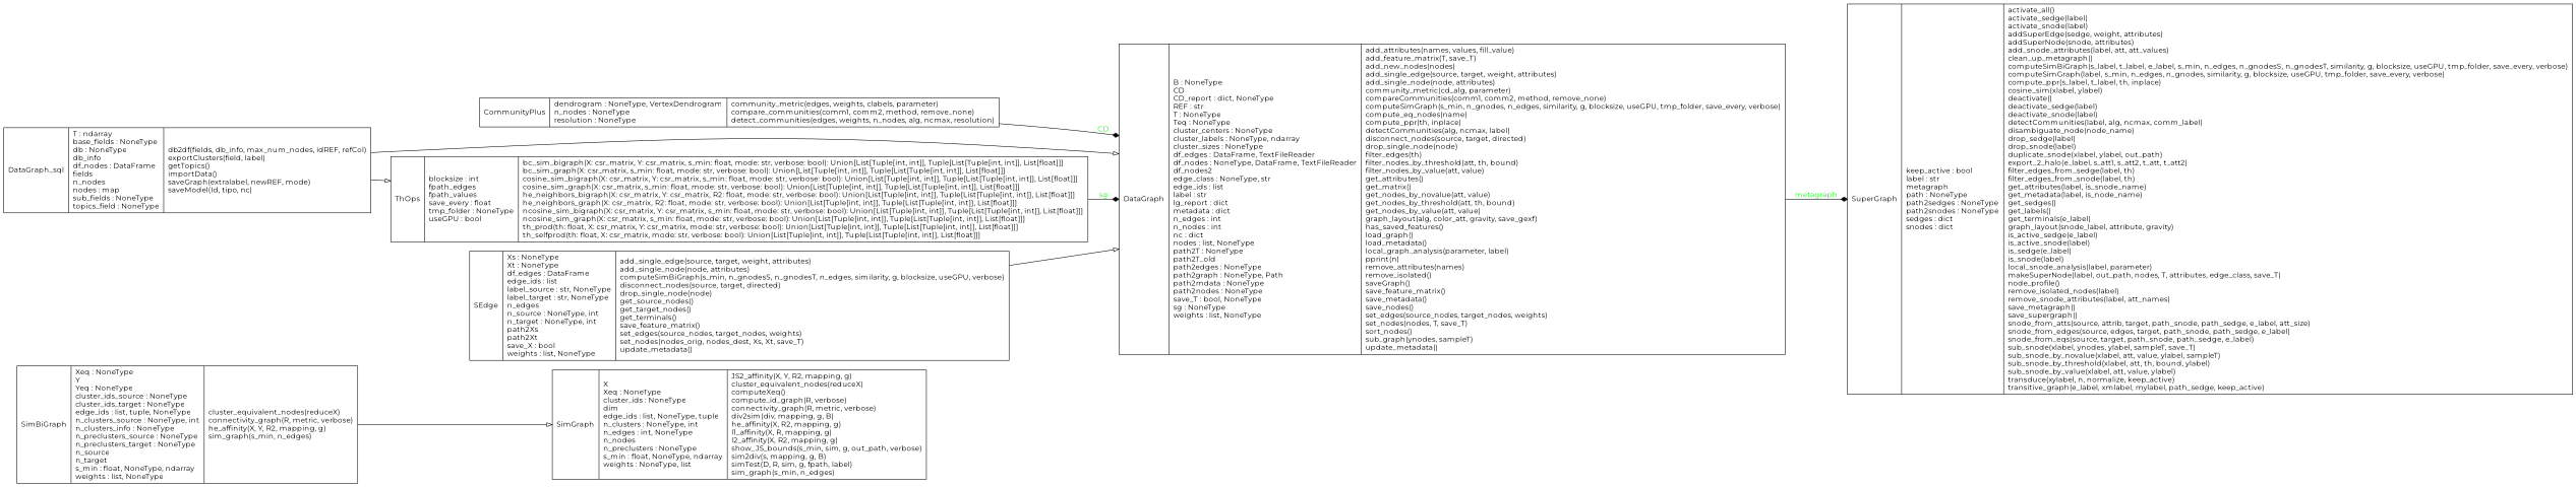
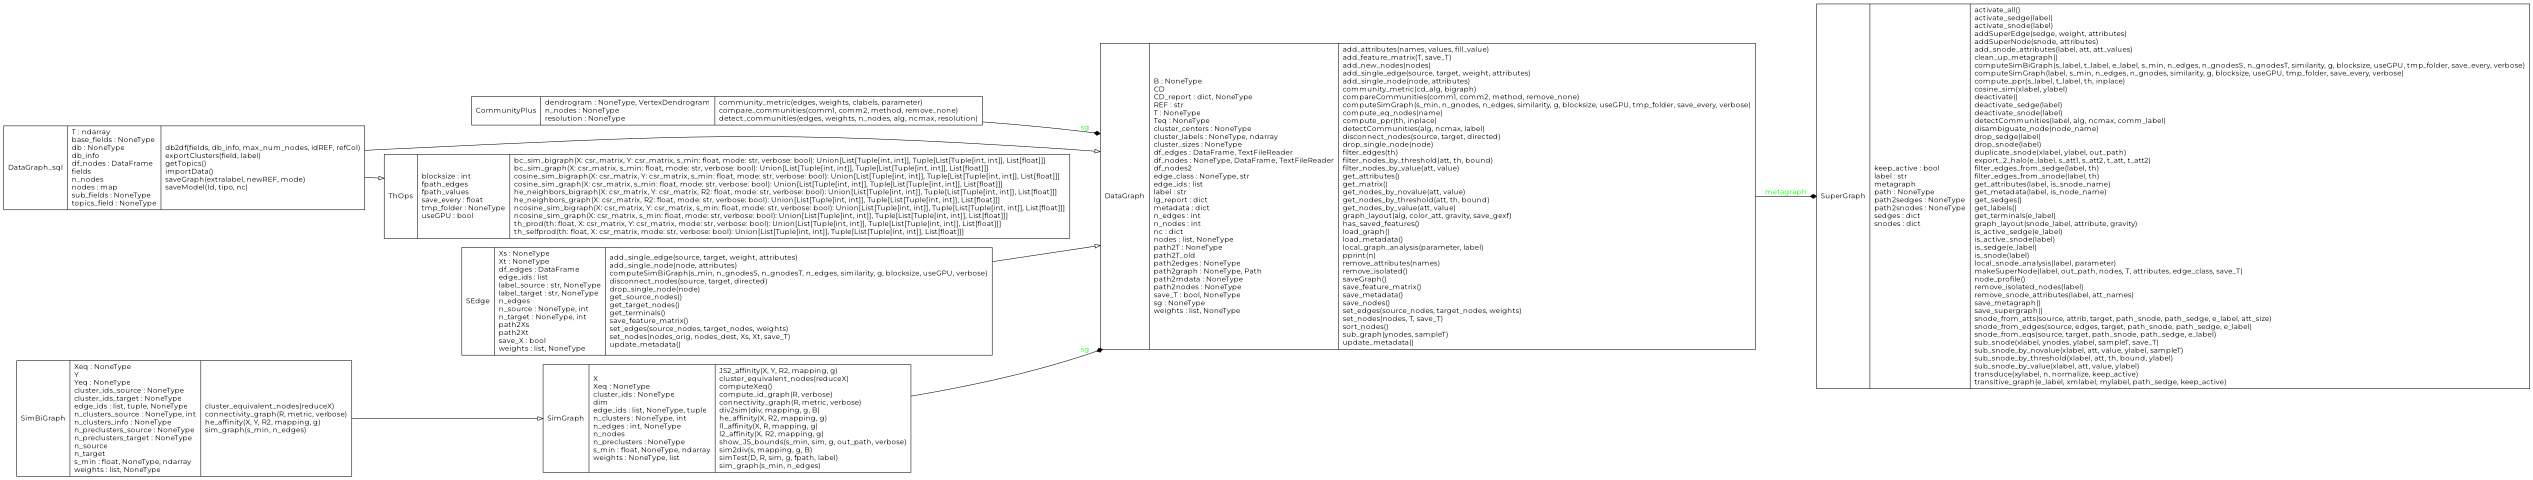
  digraph {
    fontname=Montserrat
    rankdir=LR
    node [fontname=Montserrat shape=record]
    edge [arrowhead=empty arrowtail=none fontname=Montserrat]
    n1 [label="{CommunityPlus|dendrogram : NoneType, VertexDendrogram\ln_nodes : NoneType\lresolution : NoneType\l|community_metric(edges, weights, clabels, parameter)\lcompare_communities(comm1, comm2, method, remove_none)\ldetect_communities(edges, weights, n_nodes, alg, ncmax, resolution)\l}"]
-   n2 [label="{DataGraph|B : NoneType\lCD\lCD_report : dict, NoneType\lREF : str\lT : NoneType\lTeq : NoneType\lcluster_centers : NoneType\lcluster_labels : NoneType, ndarray\lcluster_sizes : NoneType\ldf_edges : DataFrame, TextFileReader\ldf_nodes : NoneType, DataFrame, TextFileReader\ldf_nodes2\ledge_class : NoneType, str\ledge_ids : list\llabel : str\llg_report : dict\lmetadata : dict\ln_edges : int\ln_nodes : int\lnc : dict\lnodes : list, NoneType\lpath2T : NoneType\lpath2T_old\lpath2edges : NoneType\lpath2graph : NoneType, Path\lpath2mdata : NoneType\lpath2nodes : NoneType\lsave_T : bool, NoneType\lsg : NoneType\lweights : list, NoneType\l|add_attributes(names, values, fill_value)\ladd_feature_matrix(T, save_T)\ladd_new_nodes(nodes)\ladd_single_edge(source, target, weight, attributes)\ladd_single_node(node, attributes)\lcommunity_metric(cd_alg, parameter)\lcompareCommunities(comm1, comm2, method, remove_none)\lcomputeSimGraph(s_min, n_gnodes, n_edges, similarity, g, blocksize, useGPU, tmp_folder, save_every, verbose)\lcompute_eq_nodes(name)\lcompute_ppr(th, inplace)\ldetectCommunities(alg, ncmax, label)\ldisconnect_nodes(source, target, directed)\ldrop_single_node(node)\lfilter_edges(th)\lfilter_nodes_by_threshold(att, th, bound)\lfilter_nodes_by_value(att, value)\lget_attributes()\lget_matrix()\lget_nodes_by_novalue(att, value)\lget_nodes_by_threshold(att, th, bound)\lget_nodes_by_value(att, value)\lgraph_layout(alg, color_att, gravity, save_gexf)\lhas_saved_features()\lload_graph()\lload_metadata()\llocal_graph_analysis(parameter, label)\lpprint(n)\lremove_attributes(names)\lremove_isolated()\lsaveGraph()\lsave_feature_matrix()\lsave_metadata()\lsave_nodes()\lset_edges(source_nodes, target_nodes, weights)\lset_nodes(nodes, T, save_T)\lsort_nodes()\lsub_graph(ynodes, sampleT)\lupdate_metadata()\l}"]
+   n2 [label="{DataGraph|B : NoneType\lCD\lCD_report : dict, NoneType\lREF : str\lT : NoneType\lTeq : NoneType\lcluster_centers : NoneType\lcluster_labels : NoneType, ndarray\lcluster_sizes : NoneType\ldf_edges : DataFrame, TextFileReader\ldf_nodes : NoneType, DataFrame, TextFileReader\ldf_nodes2\ledge_class : NoneType, str\ledge_ids : list\llabel : str\llg_report : dict\lmetadata : dict\ln_edges : int\ln_nodes : int\lnc : dict\lnodes : list, NoneType\lpath2T : NoneType\lpath2T_old\lpath2edges : NoneType\lpath2graph : NoneType, Path\lpath2mdata : NoneType\lpath2nodes : NoneType\lsave_T : bool, NoneType\lsg : NoneType\lweights : list, NoneType\l|add_attributes(names, values, fill_value)\ladd_feature_matrix(T, save_T)\ladd_new_nodes(nodes)\ladd_single_edge(source, target, weight, attributes)\ladd_single_node(node, attributes)\lcommunity_metric(cd_alg, bigraph)\lcompareCommunities(comm1, comm2, method, remove_none)\lcomputeSimGraph(s_min, n_gnodes, n_edges, similarity, g, blocksize, useGPU, tmp_folder, save_every, verbose)\lcompute_eq_nodes(name)\lcompute_ppr(th, inplace)\ldetectCommunities(alg, ncmax, label)\ldisconnect_nodes(source, target, directed)\ldrop_single_node(node)\lfilter_edges(th)\lfilter_nodes_by_threshold(att, th, bound)\lfilter_nodes_by_value(att, value)\lget_attributes()\lget_matrix()\lget_nodes_by_novalue(att, value)\lget_nodes_by_threshold(att, th, bound)\lget_nodes_by_value(att, value)\lgraph_layout(alg, color_att, gravity, save_gexf)\lhas_saved_features()\lload_graph()\lload_metadata()\llocal_graph_analysis(parameter, label)\lpprint(n)\lremove_attributes(names)\lremove_isolated()\lsaveGraph()\lsave_feature_matrix()\lsave_metadata()\lsave_nodes()\lset_edges(source_nodes, target_nodes, weights)\lset_nodes(nodes, T, save_T)\lsort_nodes()\lsub_graph(ynodes, sampleT)\lupdate_metadata()\l}"]
    n3 [label="{SuperGraph|keep_active : bool\llabel : str\lmetagraph\lpath : NoneType\lpath2sedges : NoneType\lpath2snodes : NoneType\lsedges : dict\lsnodes : dict\l|activate_all()\lactivate_sedge(label)\lactivate_snode(label)\laddSuperEdge(sedge, weight, attributes)\laddSuperNode(snode, attributes)\ladd_snode_attributes(label, att, att_values)\lclean_up_metagraph()\lcomputeSimBiGraph(s_label, t_label, e_label, s_min, n_edges, n_gnodesS, n_gnodesT, similarity, g, blocksize, useGPU, tmp_folder, save_every, verbose)\lcomputeSimGraph(label, s_min, n_edges, n_gnodes, similarity, g, blocksize, useGPU, tmp_folder, save_every, verbose)\lcompute_ppr(s_label, t_label, th, inplace)\lcosine_sim(xlabel, ylabel)\ldeactivate()\ldeactivate_sedge(label)\ldeactivate_snode(label)\ldetectCommunities(label, alg, ncmax, comm_label)\ldisambiguate_node(node_name)\ldrop_sedge(label)\ldrop_snode(label)\lduplicate_snode(xlabel, ylabel, out_path)\lexport_2_halo(e_label, s_att1, s_att2, t_att, t_att2)\lfilter_edges_from_sedge(label, th)\lfilter_edges_from_snode(label, th)\lget_attributes(label, is_snode_name)\lget_metadata(label, is_node_name)\lget_sedges()\lget_labels()\lget_terminals(e_label)\lgraph_layout(snode_label, attribute, gravity)\lis_active_sedge(e_label)\lis_active_snode(label)\lis_sedge(e_label)\lis_snode(label)\llocal_snode_analysis(label, parameter)\lmakeSuperNode(label, out_path, nodes, T, attributes, edge_class, save_T)\lnode_profile()\lremove_isolated_nodes(label)\lremove_snode_attributes(label, att_names)\lsave_metagraph()\lsave_supergraph()\lsnode_from_atts(source, attrib, target, path_snode, path_sedge, e_label, att_size)\lsnode_from_edges(source, edges, target, path_snode, path_sedge, e_label)\lsnode_from_eqs(source, target, path_snode, path_sedge, e_label)\lsub_snode(xlabel, ynodes, ylabel, sampleT, save_T)\lsub_snode_by_novalue(xlabel, att, value, ylabel, sampleT)\lsub_snode_by_threshold(xlabel, att, th, bound, ylabel)\lsub_snode_by_value(xlabel, att, value, ylabel)\ltransduce(xylabel, n, normalize, keep_active)\ltransitive_graph(e_label, xmlabel, mylabel, path_sedge, keep_active)\l}"]
    n4 [label="{DataGraph_sql|T : ndarray\lbase_fields : NoneType\ldb : NoneType\ldb_info\ldf_nodes : DataFrame\lfields\ln_nodes\lnodes : map\lsub_fields : NoneType\ltopics_field : NoneType\l|db2df(fields, db_info, max_num_nodes, idREF, refCol)\lexportClusters(field, label)\lgetTopics()\limportData()\lsaveGraph(extralabel, newREF, mode)\lsaveModel(Id, tipo, nc)\l}"]
    n5 [label="{ThOps|blocksize : int\lfpath_edges\lfpath_values\lsave_every : float\ltmp_folder : NoneType\luseGPU : bool\l|bc_sim_bigraph(X: csr_matrix, Y: csr_matrix, s_min: float, mode: str, verbose: bool): Union[List[Tuple[int, int]], Tuple[List[Tuple[int, int]], List[float]]]\lbc_sim_graph(X: csr_matrix, s_min: float, mode: str, verbose: bool): Union[List[Tuple[int, int]], Tuple[List[Tuple[int, int]], List[float]]]\lcosine_sim_bigraph(X: csr_matrix, Y: csr_matrix, s_min: float, mode: str, verbose: bool): Union[List[Tuple[int, int]], Tuple[List[Tuple[int, int]], List[float]]]\lcosine_sim_graph(X: csr_matrix, s_min: float, mode: str, verbose: bool): Union[List[Tuple[int, int]], Tuple[List[Tuple[int, int]], List[float]]]\lhe_neighbors_bigraph(X: csr_matrix, Y: csr_matrix, R2: float, mode: str, verbose: bool): Union[List[Tuple[int, int]], Tuple[List[Tuple[int, int]], List[float]]]\lhe_neighbors_graph(X: csr_matrix, R2: float, mode: str, verbose: bool): Union[List[Tuple[int, int]], Tuple[List[Tuple[int, int]], List[float]]]\lncosine_sim_bigraph(X: csr_matrix, Y: csr_matrix, s_min: float, mode: str, verbose: bool): Union[List[Tuple[int, int]], Tuple[List[Tuple[int, int]], List[float]]]\lncosine_sim_graph(X: csr_matrix, s_min: float, mode: str, verbose: bool): Union[List[Tuple[int, int]], Tuple[List[Tuple[int, int]], List[float]]]\lth_prod(th: float, X: csr_matrix, Y: csr_matrix, mode: str, verbose: bool): Union[List[Tuple[int, int]], Tuple[List[Tuple[int, int]], List[float]]]\lth_selfprod(th: float, X: csr_matrix, mode: str, verbose: bool): Union[List[Tuple[int, int]], Tuple[List[Tuple[int, int]], List[float]]]\l}"]
    n6 [label="{SEdge|Xs : NoneType\lXt : NoneType\ldf_edges : DataFrame\ledge_ids : list\llabel_source : str, NoneType\llabel_target : str, NoneType\ln_edges\ln_source : NoneType, int\ln_target : NoneType, int\lpath2Xs\lpath2Xt\lsave_X : bool\lweights : list, NoneType\l|add_single_edge(source, target, weight, attributes)\ladd_single_node(node, attributes)\lcomputeSimBiGraph(s_min, n_gnodesS, n_gnodesT, n_edges, similarity, g, blocksize, useGPU, verbose)\ldisconnect_nodes(source, target, directed)\ldrop_single_node(node)\lget_source_nodes()\lget_target_nodes()\lget_terminals()\lsave_feature_matrix()\lset_edges(source_nodes, target_nodes, weights)\lset_nodes(nodes_orig, nodes_dest, Xs, Xt, save_T)\lupdate_metadata()\l}"]
    n7 [label="{SimBiGraph|Xeq : NoneType\lY\lYeq : NoneType\lcluster_ids_source : NoneType\lcluster_ids_target : NoneType\ledge_ids : list, tuple, NoneType\ln_clusters_source : NoneType, int\ln_clusters_info : NoneType\ln_preclusters_source : NoneType\ln_preclusters_target : NoneType\ln_source\ln_target\ls_min : float, NoneType, ndarray\lweights : list, NoneType\l|cluster_equivalent_nodes(reduceX)\lconnectivity_graph(R, metric, verbose)\lhe_affinity(X, Y, R2, mapping, g)\lsim_graph(s_min, n_edges)\l}"]
    n8 [label="{SimGraph|X\lXeq : NoneType\lcluster_ids : NoneType\ldim\ledge_ids : list, NoneType, tuple\ln_clusters : NoneType, int\ln_edges : int, NoneType\ln_nodes\ln_preclusters : NoneType\ls_min : float, NoneType, ndarray\lweights : NoneType, list\l|JS2_affinity(X, Y, R2, mapping, g)\lcluster_equivalent_nodes(reduceX)\lcomputeXeq()\lcompute_id_graph(R, verbose)\lconnectivity_graph(R, metric, verbose)\ldiv2sim(div, mapping, g, B)\lhe_affinity(X, R2, mapping, g)\ll1_affinity(X, R, mapping, g)\ll2_affinity(X, R2, mapping, g)\lshow_JS_bounds(s_min, sim, g, out_path, verbose)\lsim2div(s, mapping, g, B)\lsimTest(D, R, sim, g, fpath, label)\lsim_graph(s_min, n_edges)\l}"]
-   n1 -> n2 [arrowhead=diamond fontcolor=green label=CD style=solid]
+   n1 -> n2 [arrowhead=diamond fontcolor=green label=sg style=solid]
    n2 -> n3 [arrowhead=diamond fontcolor=green label=metagraph style=solid]
    n4 -> n2
    n4 -> n5
    n6 -> n2
    n7 -> n8
-   n5 -> n2 [arrowhead=diamond fontcolor=green label=sg style=solid]
+   n8 -> n2 [arrowhead=diamond fontcolor=green label=sg style=solid]
  }
